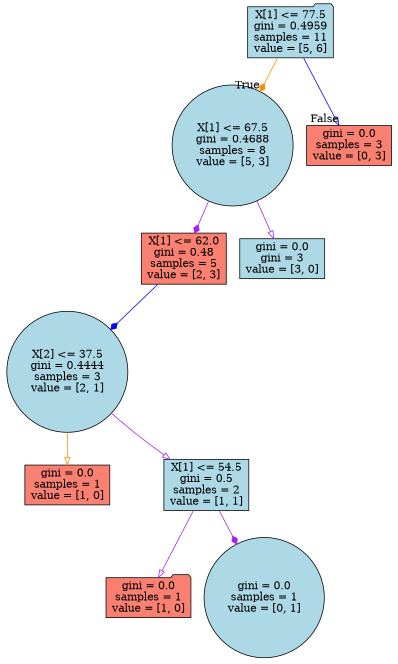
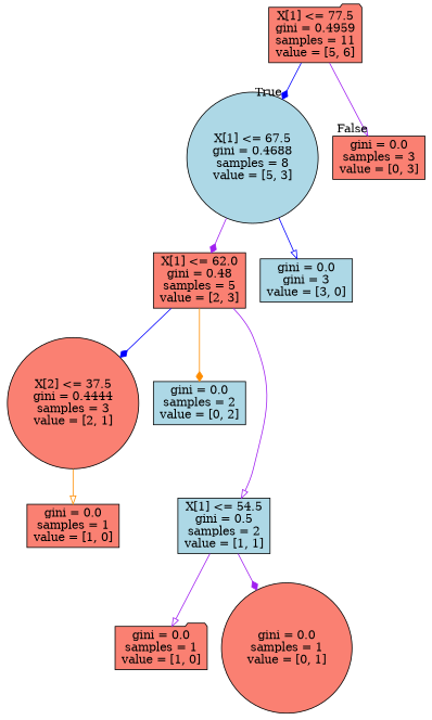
  digraph {
    node [fillcolor=salmon shape=box style=filled]
    edge [arrowhead=diamond color=purple]
-   n1 [fillcolor=lightblue label="X[1] <= 77.5\ngini = 0.4959\nsamples = 11\nvalue = [5, 6]" shape=folder]
+   n1 [label="X[1] <= 77.5\ngini = 0.4959\nsamples = 11\nvalue = [5, 6]" shape=folder]
    n2 [fillcolor=lightblue label="X[1] <= 67.5\ngini = 0.4688\nsamples = 8\nvalue = [5, 3]" shape=circle]
    n3 [label="gini = 0.0\nsamples = 3\nvalue = [0, 3]"]
    n4 [label="X[1] <= 62.0\ngini = 0.48\nsamples = 5\nvalue = [2, 3]"]
    n5 [fillcolor=lightblue label="gini = 0.0\ngini = 3\nvalue = [3, 0]"]
-   n6 [fillcolor=lightblue label="X[2] <= 37.5\ngini = 0.4444\nsamples = 3\nvalue = [2, 1]" shape=circle]
+   n6 [label="X[2] <= 37.5\ngini = 0.4444\nsamples = 3\nvalue = [2, 1]" shape=circle]
+   n7 [fillcolor=lightblue label="gini = 0.0\nsamples = 2\nvalue = [0, 2]"]
    n8 [fillcolor=lightblue label="X[1] <= 54.5\ngini = 0.5\nsamples = 2\nvalue = [1, 1]"]
    n9 [label="gini = 0.0\nsamples = 1\nvalue = [1, 0]"]
    n10 [label="gini = 0.0\nsamples = 1\nvalue = [1, 0]" shape=folder]
-   n11 [fillcolor=lightblue label="gini = 0.0\nsamples = 1\nvalue = [0, 1]" shape=circle]
-   n1 -> n2 [color=darkorange headlabel=True labelangle=45 labeldistance=2.5]
-   n1 -> n3 [arrowhead=onormal color=blue headlabel=False labelangle=-45 labeldistance=2.5]
+   n11 [label="gini = 0.0\nsamples = 1\nvalue = [0, 1]" shape=circle]
+   n1 -> n2 [color=blue headlabel=True labelangle=45 labeldistance=2.5]
+   n1 -> n3 [arrowhead=onormal headlabel=False labelangle=-45 labeldistance=2.5]
    n2 -> n4
-   n2 -> n5 [arrowhead=onormal]
+   n2 -> n5 [arrowhead=onormal color=blue]
    n4 -> n6 [color=blue]
-   n6 -> n8 [arrowhead=onormal]
+   n4 -> n7 [color=darkorange]
+   n4 -> n8 [arrowhead=onormal]
    n6 -> n9 [arrowhead=onormal color=darkorange]
    n8 -> n10 [arrowhead=onormal]
    n8 -> n11
  }
